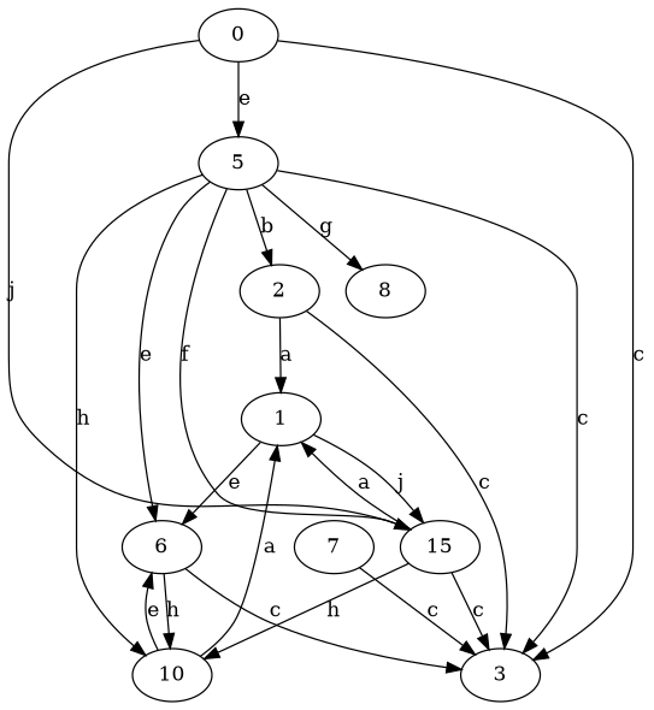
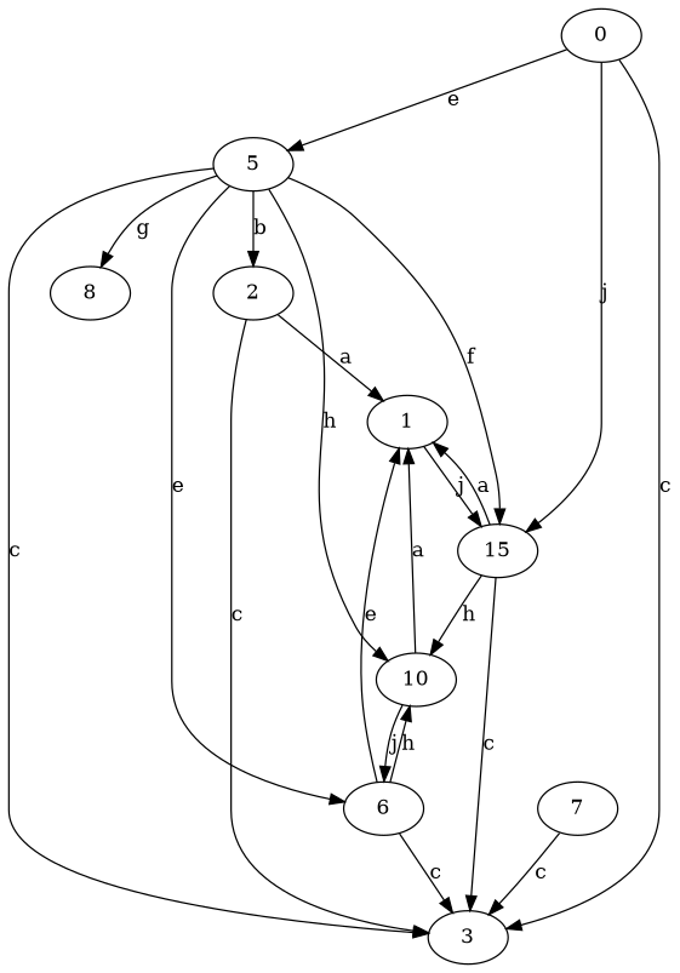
  strict digraph {
    1
    6
    15
    3
    10
    2
    5
    8
    7
    0
-   1 -> 6 [label=e]
+   6 -> 1 [label=e]
    1 -> 15 [label=j]
    6 -> 3 [label=c]
    6 -> 10 [label=h]
    15 -> 1 [label=a]
    15 -> 3 [label=c]
    15 -> 10 [label=h]
    10 -> 1 [label=a]
-   10 -> 6 [label=e]
+   10 -> 6 [label=j]
    2 -> 1 [label=a]
    2 -> 3 [label=c]
    5 -> 6 [label=e]
    5 -> 15 [label=f]
    5 -> 3 [label=c]
    5 -> 10 [label=h]
    5 -> 2 [label=b]
    5 -> 8 [label=g]
    7 -> 3 [label=c]
    0 -> 15 [label=j]
    0 -> 3 [label=c]
    0 -> 5 [label=e]
  }
